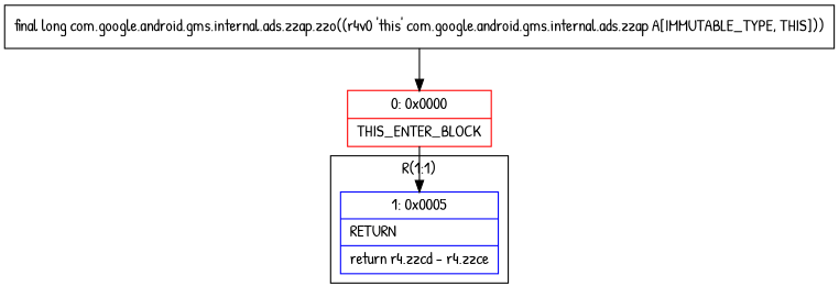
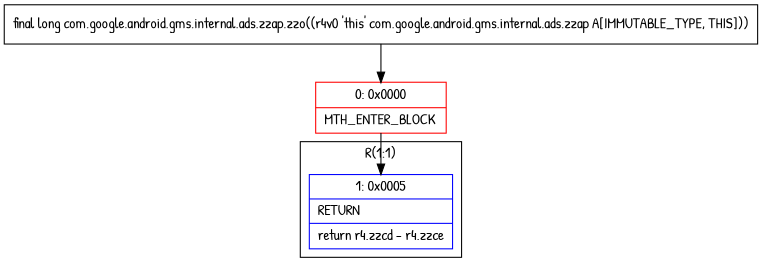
  digraph {
    fontname="Patrick Hand"
    node [shape=record fontname="Patrick Hand"]
    edge [arrowhead=normal fontname="Patrick Hand"]
    n1 [color=blue label="{1\:\ 0x0005|RETURN\l|return r4.zzcd \- r4.zzce\l}"]
-   n2 [color=red label="{0\:\ 0x0000|THIS_ENTER_BLOCK\l}"]
+   n2 [color=red label="{0\:\ 0x0000|MTH_ENTER_BLOCK\l}"]
    n3 [label="{final long com.google.android.gms.internal.ads.zzap.zzo((r4v0 'this' com.google.android.gms.internal.ads.zzap A[IMMUTABLE_TYPE, THIS])) }"]
    subgraph cluster_1 {
      label="R(1:1)"
      n1
    }
    n2 -> n1
    n3 -> n2
  }
